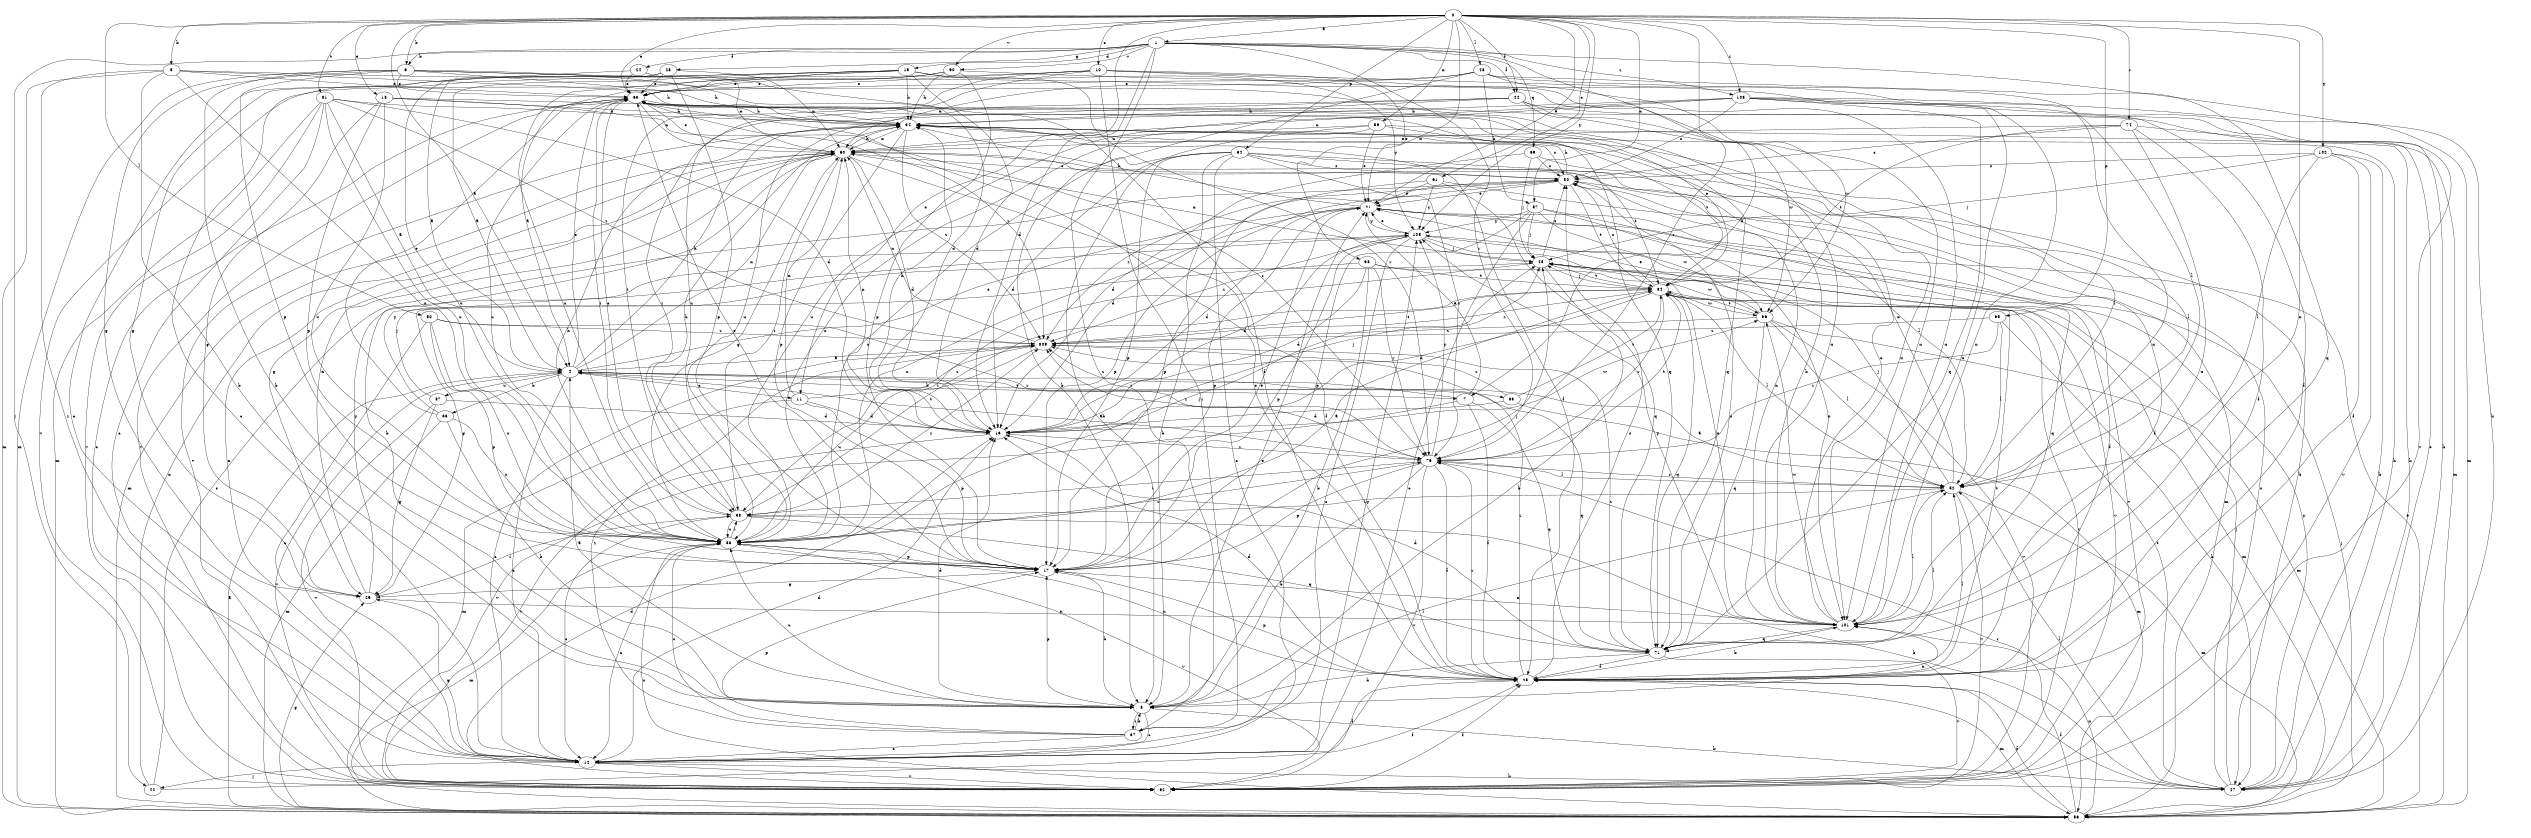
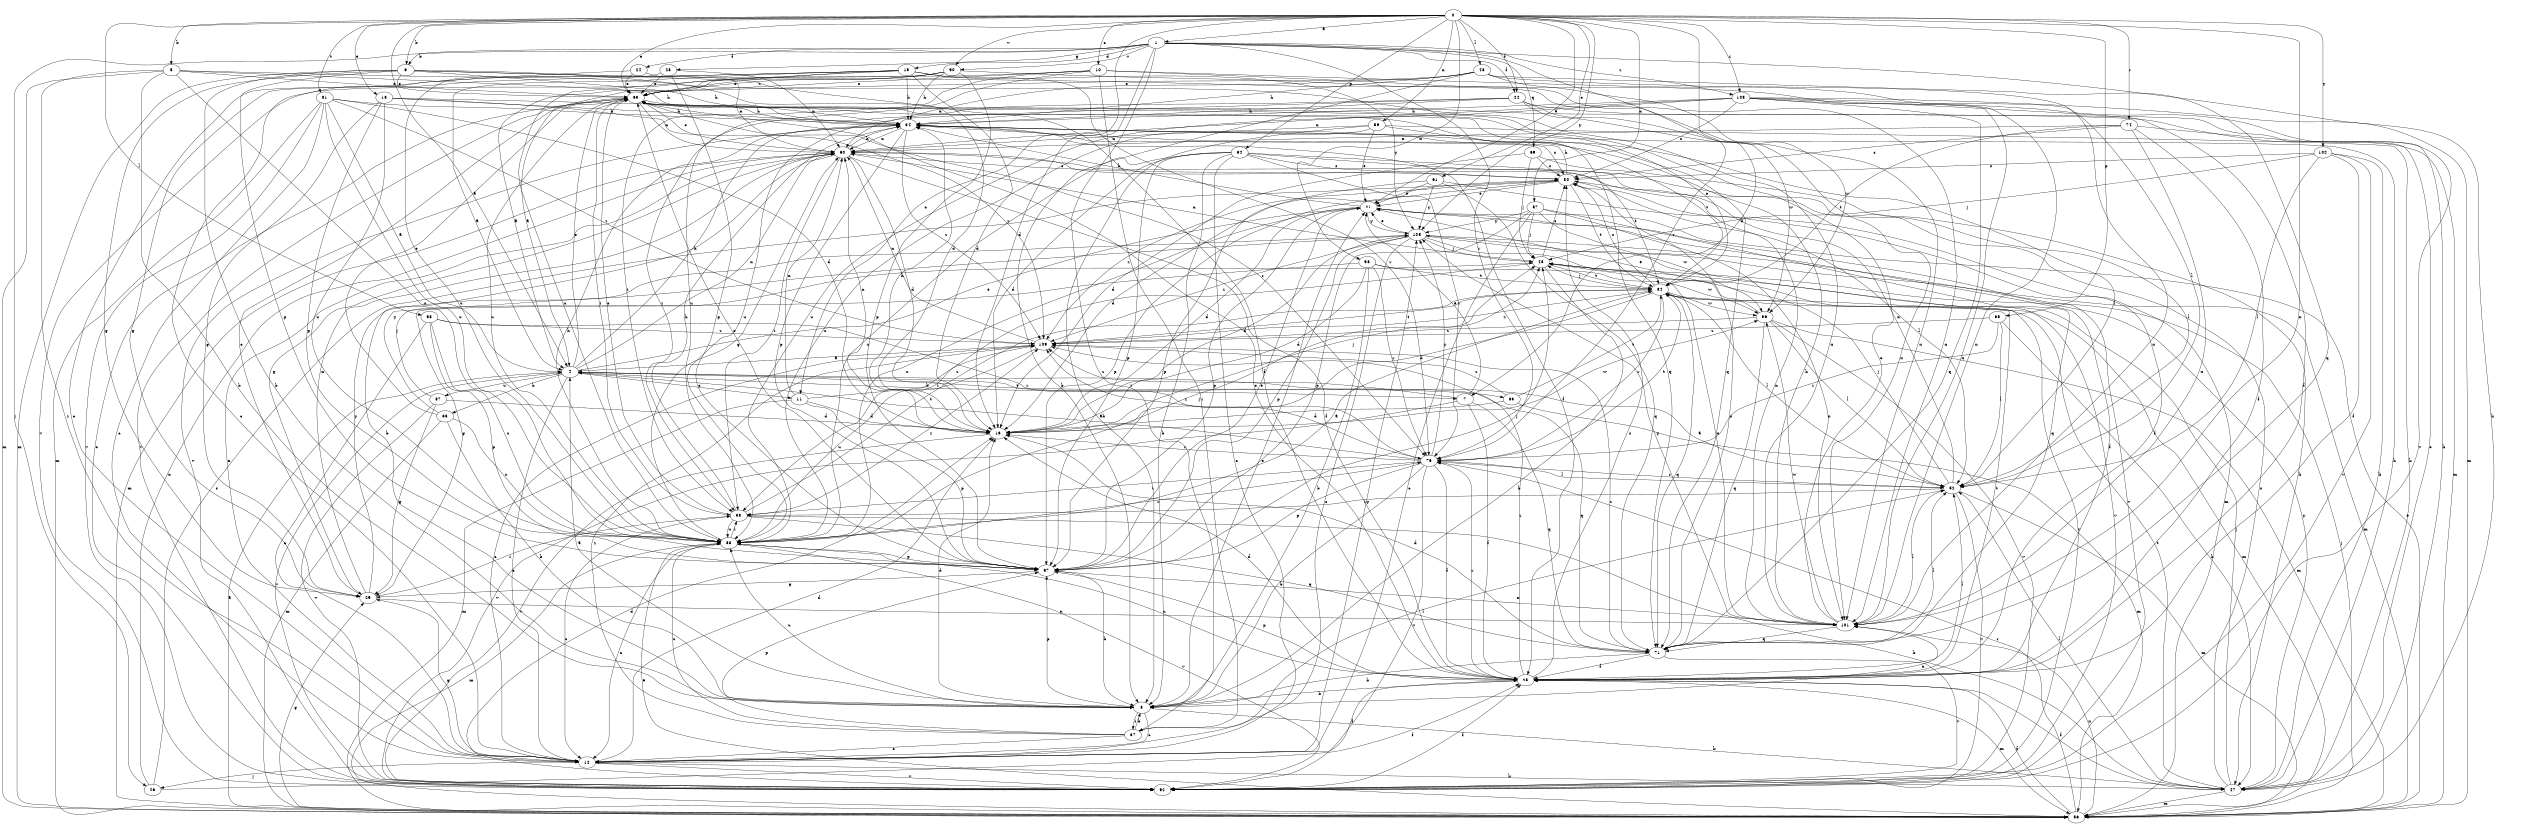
  strict digraph {
    0
    1
    4
    5
    6
    10
    11
    18
    21
    22
    48
-   50
+   50 [label=58]
    57
    59
    61
    63
    64
    65
    74
    76
    81
    90
    98
    101
    102
    105
    108
    7
    15
    16
    24
    28
    37
-   42
+   42 [label=46]
    47
    69
    12
    33
    34
    60
    71
    83
    87
    92
    8
    56
    88
    25
    29
-   67 [label=17]
+   67
    38
    52
-   109 [label=809]
+   109
    96
    43
    84
    80
    0 -> 1 [label=a]
    0 -> 4 [label=a]
    0 -> 5 [label=b]
    0 -> 6 [label=b]
    0 -> 10 [label=c]
    0 -> 11 [label=c]
    0 -> 18 [label=e]
    0 -> 21 [label=e]
    0 -> 22 [label=f]
    0 -> 48 [label=l]
    0 -> 50 [label=l]
    0 -> 57 [label=n]
    0 -> 59 [label=n]
    0 -> 61 [label=o]
    0 -> 63 [label=o]
    0 -> 64 [label=p]
    0 -> 65 [label=p]
    0 -> 74 [label=r]
    0 -> 76 [label=r]
    0 -> 81 [label=t]
    0 -> 90 [label=v]
    0 -> 98 [label=x]
    0 -> 101 [label=x]
    0 -> 102 [label=y]
    0 -> 105 [label=y]
    0 -> 108 [label=z]
    1 -> 6 [label=b]
    1 -> 22 [label=f]
    1 -> 76 [label=r]
    1 -> 90 [label=v]
    1 -> 108 [label=z]
    1 -> 7 [label=b]
    1 -> 15 [label=d]
    1 -> 16 [label=d]
    1 -> 24 [label=f]
    1 -> 28 [label=g]
    1 -> 37 [label=i]
    1 -> 42 [label=j]
    1 -> 47 [label=k]
    1 -> 69 [label=q]
    4 -> 11 [label=c]
    4 -> 21 [label=e]
    4 -> 63 [label=o]
    4 -> 7 [label=b]
    4 -> 12 [label=c]
    4 -> 33 [label=h]
    4 -> 34 [label=h]
    4 -> 60 [label=n]
    4 -> 71 [label=q]
    4 -> 83 [label=t]
    4 -> 87 [label=u]
    4 -> 92 [label=v]
    5 -> 63 [label=o]
    5 -> 101 [label=x]
    5 -> 12 [label=z]
    5 -> 34 [label=h]
    5 -> 8 [label=b]
    5 -> 56 [label=m]
    5 -> 88 [label=u]
    6 -> 63 [label=o]
    6 -> 101 [label=x]
    6 -> 16 [label=d]
    6 -> 34 [label=h]
    6 -> 8 [label=b]
    6 -> 56 [label=m]
    6 -> 25 [label=f]
    6 -> 29 [label=g]
    6 -> 67 [label=p]
    10 -> 4 [label=a]
-   10 -> 21 [label=e]
    10 -> 63 [label=o]
    10 -> 101 [label=x]
    10 -> 37 [label=i]
    10 -> 88 [label=u]
    10 -> 38 [label=i]
    10 -> 52 [label=l]
    11 -> 16 [label=d]
    11 -> 60 [label=n]
    11 -> 56 [label=m]
    11 -> 67 [label=p]
    11 -> 109 [label=z]
    18 -> 76 [label=r]
    18 -> 34 [label=h]
    18 -> 71 [label=q]
    18 -> 88 [label=u]
    18 -> 29 [label=g]
    18 -> 67 [label=p]
    21 -> 105 [label=y]
    21 -> 16 [label=d]
    21 -> 34 [label=h]
    21 -> 92 [label=v]
    21 -> 88 [label=u]
    21 -> 25 [label=f]
    21 -> 67 [label=p]
    22 -> 101 [label=x]
    22 -> 47 [label=k]
    22 -> 34 [label=h]
    22 -> 88 [label=u]
    22 -> 38 [label=i]
    22 -> 96 [label=w]
    48 -> 63 [label=o]
    48 -> 101 [label=x]
-   48 -> 57 [label=h]
+   48 -> 34 [label=h]
    48 -> 60 [label=n]
    48 -> 71 [label=q]
    48 -> 8 [label=b]
    48 -> 96 [label=w]
    50 -> 76 [label=r]
    50 -> 12 [label=c]
    50 -> 88 [label=u]
    50 -> 67 [label=p]
    50 -> 109 [label=z]
    57 -> 101 [label=x]
    57 -> 105 [label=y]
    57 -> 12 [label=c]
    57 -> 71 [label=q]
    57 -> 67 [label=p]
    57 -> 96 [label=w]
    57 -> 43 [label=j]
    59 -> 21 [label=e]
    59 -> 47 [label=k]
    59 -> 60 [label=n]
    59 -> 8 [label=b]
    59 -> 88 [label=u]
    59 -> 84 [label=t]
    61 -> 21 [label=e]
    61 -> 105 [label=y]
    61 -> 71 [label=q]
    61 -> 25 [label=f]
    61 -> 67 [label=p]
    63 -> 34 [label=h]
    63 -> 60 [label=n]
    63 -> 71 [label=q]
    63 -> 92 [label=v]
    63 -> 88 [label=u]
    63 -> 38 [label=i]
    63 -> 109 [label=z]
    64 -> 76 [label=r]
    64 -> 16 [label=d]
    64 -> 12 [label=c]
    64 -> 8 [label=b]
    64 -> 88 [label=u]
    64 -> 67 [label=p]
    64 -> 52 [label=l]
    64 -> 84 [label=t]
    64 -> 80 [label=s]
    65 -> 76 [label=r]
    65 -> 47 [label=k]
    65 -> 52 [label=l]
    65 -> 109 [label=z]
    74 -> 101 [label=x]
    74 -> 60 [label=n]
    74 -> 56 [label=m]
    74 -> 25 [label=f]
    74 -> 84 [label=t]
    74 -> 80 [label=s]
    76 -> 4 [label=a]
    76 -> 105 [label=y]
    76 -> 92 [label=v]
    76 -> 8 [label=b]
    76 -> 25 [label=f]
    76 -> 67 [label=p]
    76 -> 38 [label=i]
    76 -> 52 [label=l]
    76 -> 109 [label=z]
    76 -> 84 [label=t]
    81 -> 4 [label=a]
    81 -> 16 [label=d]
    81 -> 12 [label=c]
    81 -> 34 [label=h]
    81 -> 92 [label=v]
    81 -> 56 [label=m]
    81 -> 88 [label=u]
    81 -> 109 [label=z]
-   90 -> 63 [label=o]
+   90 -> 63 [label=z]
    90 -> 101 [label=x]
    90 -> 34 [label=h]
    90 -> 92 [label=v]
    90 -> 67 [label=p]
    98 -> 76 [label=r]
    98 -> 16 [label=d]
    98 -> 8 [label=b]
    98 -> 29 [label=g]
    98 -> 96 [label=w]
    98 -> 84 [label=t]
    101 -> 63 [label=o]
    101 -> 105 [label=y]
    101 -> 34 [label=h]
    101 -> 60 [label=n]
    101 -> 71 [label=q]
    101 -> 52 [label=l]
    101 -> 96 [label=w]
    102 -> 47 [label=k]
    102 -> 92 [label=v]
    102 -> 25 [label=f]
    102 -> 52 [label=l]
    102 -> 43 [label=j]
    102 -> 80 [label=s]
    105 -> 21 [label=e]
    105 -> 101 [label=x]
    105 -> 16 [label=d]
    105 -> 12 [label=c]
    105 -> 92 [label=v]
+   105 -> 56 [label=m]
    105 -> 67 [label=p]
    105 -> 109 [label=z]
    105 -> 43 [label=j]
    108 -> 101 [label=x]
    108 -> 34 [label=h]
    108 -> 60 [label=n]
    108 -> 71 [label=q]
    108 -> 92 [label=v]
    108 -> 56 [label=m]
    108 -> 88 [label=u]
    108 -> 25 [label=f]
    108 -> 80 [label=s]
    7 -> 21 [label=e]
    7 -> 71 [label=q]
    7 -> 92 [label=v]
    7 -> 25 [label=f]
    7 -> 109 [label=z]
    15 -> 4 [label=a]
    15 -> 63 [label=o]
    15 -> 76 [label=r]
    15 -> 105 [label=y]
    15 -> 16 [label=d]
    15 -> 12 [label=c]
    15 -> 34 [label=h]
    15 -> 88 [label=u]
    15 -> 29 [label=g]
-   16 -> 76 [label=r]
+   76 -> 16 [label=r]
    16 -> 34 [label=h]
    16 -> 60 [label=n]
    16 -> 92 [label=v]
    16 -> 96 [label=w]
    16 -> 43 [label=j]
    24 -> 63 [label=o]
    24 -> 12 [label=c]
    24 -> 60 [label=n]
-   28 -> 4 [label=a]
+   90 -> 4 [label=a]
    28 -> 63 [label=o]
    28 -> 60 [label=n]
    28 -> 88 [label=u]
    28 -> 67 [label=p]
    37 -> 12 [label=c]
    37 -> 8 [label=b]
    37 -> 88 [label=u]
    37 -> 67 [label=p]
    37 -> 52 [label=l]
    37 -> 109 [label=z]
    42 -> 60 [label=n]
    42 -> 25 [label=f]
    42 -> 80 [label=s]
    47 -> 63 [label=o]
    47 -> 105 [label=y]
    47 -> 34 [label=h]
+   47 -> 56 [label=m]
    47 -> 25 [label=f]
    47 -> 52 [label=l]
    47 -> 43 [label=j]
    47 -> 84 [label=t]
    47 -> 80 [label=s]
    69 -> 16 [label=d]
    69 -> 47 [label=k]
    69 -> 43 [label=j]
    69 -> 80 [label=s]
    12 -> 105 [label=y]
    12 -> 16 [label=d]
    12 -> 42 [label=j]
    12 -> 47 [label=k]
    12 -> 60 [label=n]
    12 -> 92 [label=v]
    12 -> 25 [label=f]
    12 -> 29 [label=g]
    33 -> 63 [label=o]
    33 -> 105 [label=y]
    33 -> 8 [label=b]
    33 -> 56 [label=m]
    33 -> 88 [label=u]
    34 -> 60 [label=n]
    34 -> 92 [label=v]
    34 -> 25 [label=f]
    34 -> 67 [label=p]
    34 -> 52 [label=l]
    34 -> 109 [label=z]
    34 -> 80 [label=s]
    60 -> 63 [label=o]
    60 -> 16 [label=d]
    60 -> 34 [label=h]
    60 -> 8 [label=b]
    60 -> 56 [label=m]
    60 -> 25 [label=f]
    60 -> 29 [label=g]
    60 -> 38 [label=i]
    60 -> 80 [label=s]
    71 -> 16 [label=d]
    71 -> 92 [label=v]
    71 -> 8 [label=b]
    71 -> 25 [label=f]
    71 -> 52 [label=l]
    71 -> 109 [label=z]
    71 -> 80 [label=s]
    83 -> 16 [label=d]
    83 -> 56 [label=m]
    83 -> 109 [label=z]
    83 -> 84 [label=t]
    87 -> 16 [label=d]
    87 -> 92 [label=v]
    87 -> 29 [label=g]
    87 -> 43 [label=j]
    92 -> 63 [label=o]
    92 -> 16 [label=d]
    92 -> 25 [label=f]
    8 -> 4 [label=a]
    8 -> 21 [label=e]
    8 -> 101 [label=x]
    8 -> 16 [label=d]
    8 -> 37 [label=i]
    8 -> 47 [label=k]
    8 -> 12 [label=c]
    8 -> 88 [label=u]
    8 -> 67 [label=p]
    56 -> 4 [label=a]
    56 -> 21 [label=e]
    56 -> 76 [label=r]
    56 -> 101 [label=x]
-   56 -> 88 [label=u]
+   56 -> 88 [label=e]
    56 -> 25 [label=f]
    56 -> 29 [label=g]
    56 -> 43 [label=j]
    88 -> 76 [label=r]
    88 -> 12 [label=c]
    88 -> 34 [label=h]
    88 -> 60 [label=g]
    88 -> 92 [label=v]
    88 -> 56 [label=m]
    88 -> 67 [label=p]
    88 -> 38 [label=i]
    88 -> 43 [label=j]
    88 -> 84 [label=a]
    25 -> 63 [label=o]
    25 -> 76 [label=r]
    25 -> 16 [label=d]
-   25 -> 101 [label=b]
+   25 -> 8 [label=b]
    25 -> 56 [label=m]
    25 -> 88 [label=u]
    25 -> 67 [label=p]
    25 -> 52 [label=l]
    25 -> 109 [label=z]
    25 -> 84 [label=t]
    25 -> 80 [label=s]
+   29 -> 63 [label=o]
    29 -> 101 [label=x]
    29 -> 105 [label=y]
    29 -> 60 [label=n]
    29 -> 38 [label=i]
    67 -> 21 [label=e]
    67 -> 63 [label=o]
    67 -> 101 [label=x]
    67 -> 8 [label=b]
    67 -> 29 [label=g]
    67 -> 43 [label=j]
    38 -> 63 [label=o]
    38 -> 47 [label=k]
    38 -> 12 [label=c]
    38 -> 34 [label=h]
    38 -> 71 [label=q]
    38 -> 88 [label=u]
    38 -> 109 [label=z]
    38 -> 84 [label=t]
    52 -> 4 [label=a]
    52 -> 76 [label=r]
    52 -> 60 [label=n]
    52 -> 92 [label=v]
    52 -> 56 [label=m]
    52 -> 38 [label=i]
    52 -> 43 [label=j]
    109 -> 4 [label=a]
    109 -> 12 [label=c]
    109 -> 60 [label=n]
    109 -> 88 [label=u]
    109 -> 84 [label=t]
    96 -> 21 [label=e]
    96 -> 71 [label=q]
    96 -> 92 [label=v]
    96 -> 56 [label=m]
    96 -> 52 [label=l]
    96 -> 109 [label=z]
-   96 -> 84 [label=t]
    43 -> 60 [label=n]
    43 -> 92 [label=v]
    43 -> 8 [label=b]
    43 -> 38 [label=i]
    43 -> 84 [label=t]
    43 -> 80 [label=s]
    84 -> 63 [label=o]
    84 -> 76 [label=r]
    84 -> 16 [label=d]
    84 -> 71 [label=q]
    84 -> 56 [label=m]
    84 -> 52 [label=l]
    84 -> 109 [label=z]
    84 -> 96 [label=w]
    84 -> 43 [label=j]
    84 -> 80 [label=s]
    80 -> 21 [label=e]
    80 -> 16 [label=d]
    80 -> 34 [label=h]
    80 -> 56 [label=m]
    80 -> 67 [label=p]
    80 -> 52 [label=l]
    80 -> 109 [label=z]
    80 -> 84 [label=t]
  }
